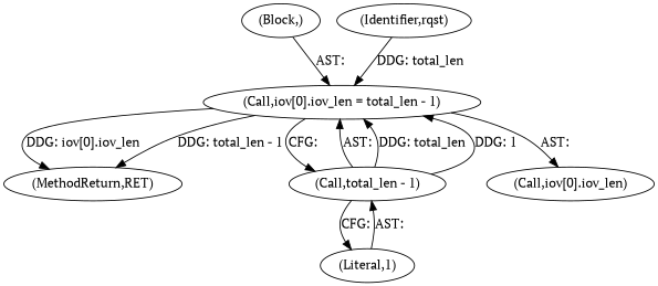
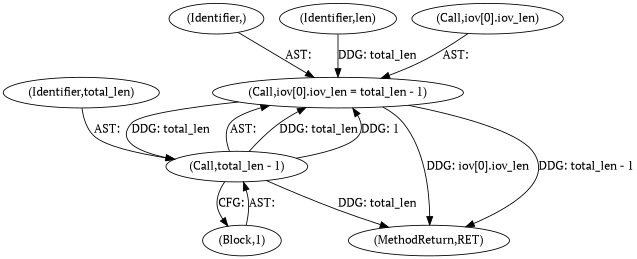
  digraph {
    fontname="PT Serif"
    node [fontname="PT Serif"]
    edge [fontname="PT Serif"]
    n1 [label="(Call,iov[0].iov_len = total_len - 1)"]
    n2 [label="(Call,total_len - 1)"]
    n3 [label="(MethodReturn,RET)"]
-   n4 [label="(Literal,1)"]
-   n5 [label="(Block,)"]
-   n6 [label="(Identifier,rqst)"]
+   n4 [label="(Block,1)"]
+   n5 [label="(Identifier,)"]
+   n6 [label="(Identifier,len)"]
+   n7 [label="(Identifier,total_len)"]
    n8 [label="(Call,iov[0].iov_len)"]
-   n1 -> n2 [label="CFG: "]
+   n1 -> n2 [label="DDG: total_len"]
    n1 -> n3 [label="DDG: iov[0].iov_len"]
    n1 -> n3 [label="DDG: total_len - 1"]
    n2 -> n1 [label="AST: "]
    n2 -> n1 [label="DDG: total_len"]
    n2 -> n1 [label="DDG: 1"]
+   n2 -> n3 [label="DDG: total_len"]
    n2 -> n4 [label="CFG: "]
    n4 -> n2 [label="AST: "]
    n5 -> n1 [label="AST: "]
    n6 -> n1 [label="DDG: total_len"]
-   n1 -> n8 [label="AST: "]
+   n7 -> n2 [label="AST: "]
+   n8 -> n1 [label="AST: "]
  }
